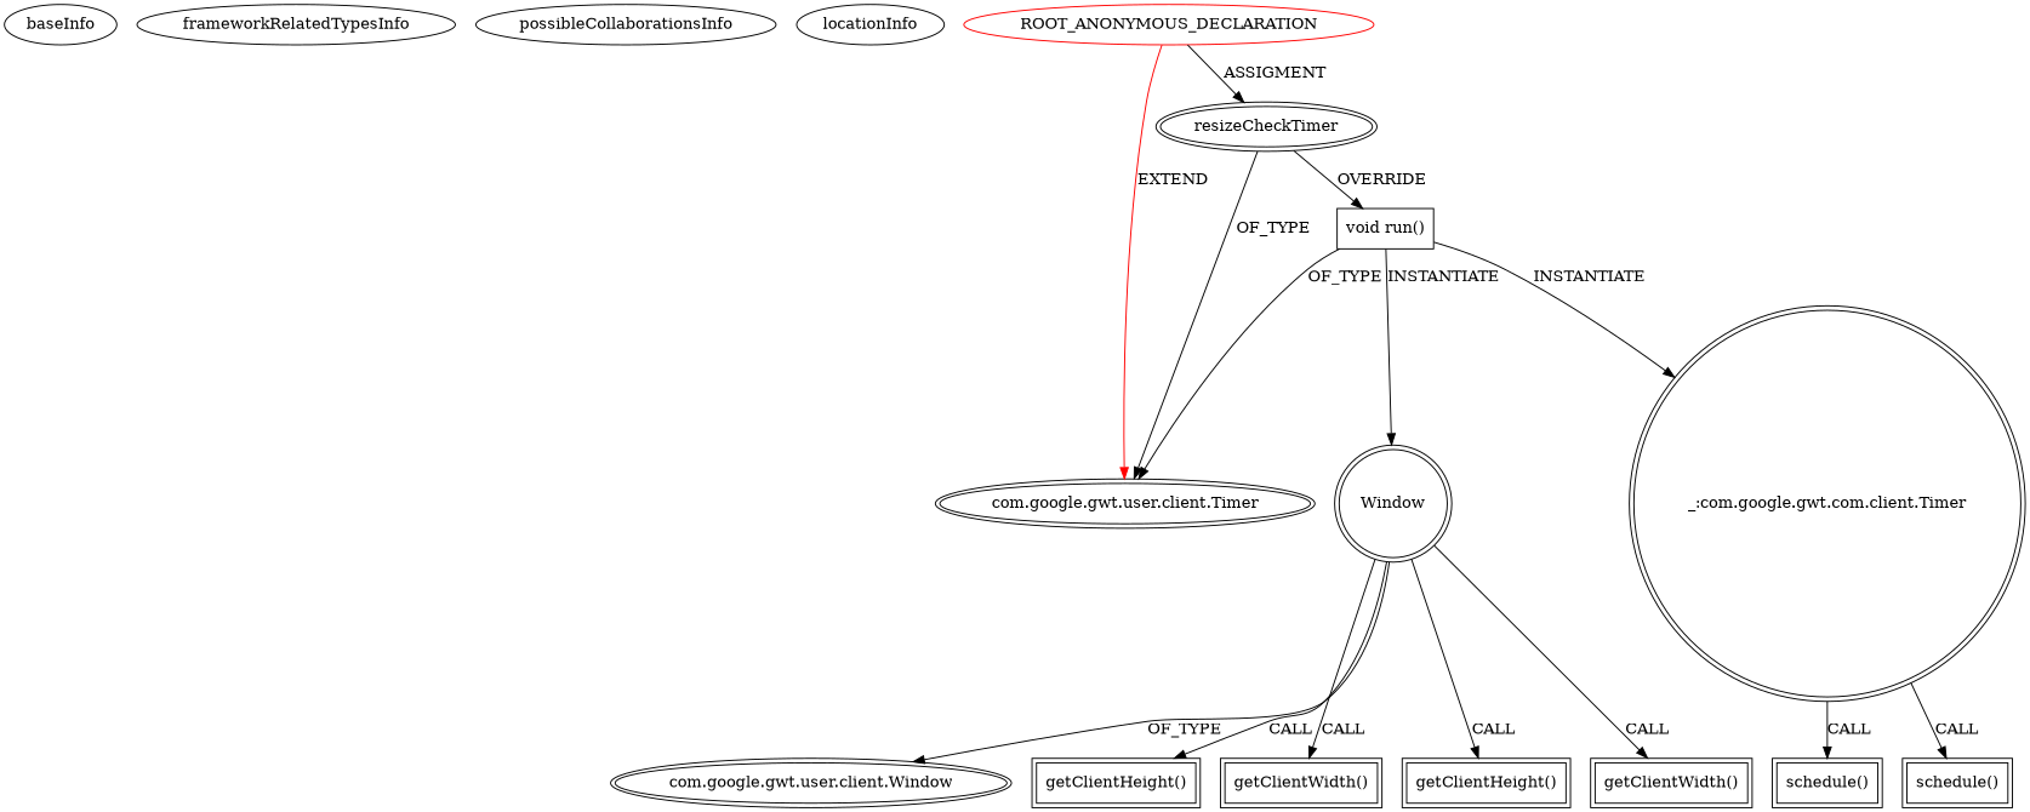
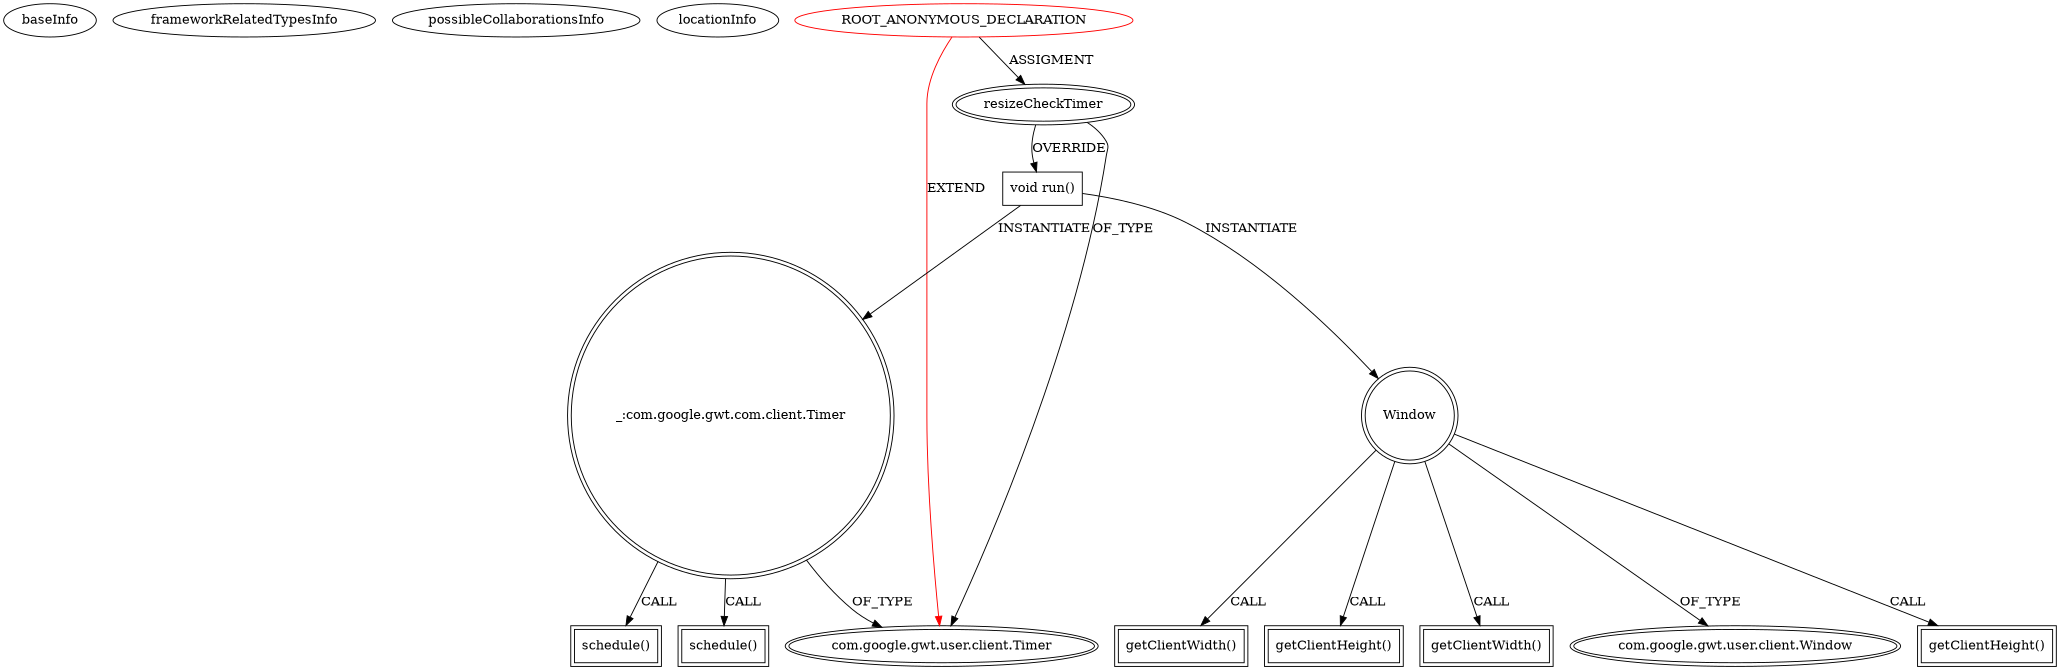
  digraph {
    node [isFrameworkType=true vertexType=INSIDE_CALL peripheries=2]
    baseInfo [category=extension_graph graphId=3453 isAnonymous=true possibleRelation=false isFrameworkType="" vertexType="" peripheries=""]
    frameworkRelatedTypesInfo [0="com.google.gwt.user.client.Timer" isFrameworkType="" vertexType="" peripheries=""]
    possibleCollaborationsInfo [isFrameworkType="" vertexType="" peripheries=""]
    locationInfo [contextSignature=ResizableWidgetCollection filePath="/laaglu-gwt-incubator-slider/gwt-incubator-slider-master/src/main/java/com/google/gwt/widgetideas/client/ResizableWidgetCollection.java" graphId=3453 projectName="laaglu-gwt-incubator-slider" isFrameworkType="" vertexType="" peripheries=""]
    n5 [color=red isFrameworkType=false label=ROOT_ANONYMOUS_DECLARATION vertexType=ROOT_ANONYMOUS_DECLARATION peripheries=""]
    n6 [label="com.google.gwt.user.client.Timer" vertexType=FRAMEWORK_CLASS_TYPE]
    n7 [label=resizeCheckTimer vertexType=OUTSIDE_VARIABLE_EXPRESION]
    n8 [isFrameworkType=false label="void run()" shape=box vertexType=OVERRIDING_METHOD_DECLARATION peripheries=""]
    n9 [label=Window shape=circle vertexType=VARIABLE_EXPRESION]
    n10 [label="_:com.google.gwt.com.client.Timer" shape=circle vertexType=VARIABLE_EXPRESION]
    n11 [label="com.google.gwt.user.client.Window" vertexType=FRAMEWORK_CLASS_TYPE]
    n12 [label="getClientHeight()" shape=box]
    n13 [label="getClientWidth()" shape=box]
    n14 [label="getClientHeight()" shape=box]
    n15 [label="getClientWidth()" shape=box]
    n16 [label="schedule()" shape=box]
    n17 [label="schedule()" shape=box]
    n5 -> n6 [color=red label=EXTEND]
    n5 -> n7 [label=ASSIGMENT]
    n7 -> n6 [label=OF_TYPE]
    n7 -> n8 [label=OVERRIDE]
    n8 -> n9 [label=INSTANTIATE]
    n8 -> n10 [label=INSTANTIATE]
    n9 -> n11 [label=OF_TYPE]
    n9 -> n12 [label=CALL]
    n9 -> n13 [label=CALL]
    n9 -> n14 [label=CALL]
    n9 -> n15 [label=CALL]
-   n8 -> n6 [label=OF_TYPE]
+   n10 -> n6 [label=OF_TYPE]
    n10 -> n16 [label=CALL]
    n10 -> n17 [label=CALL]
  }
